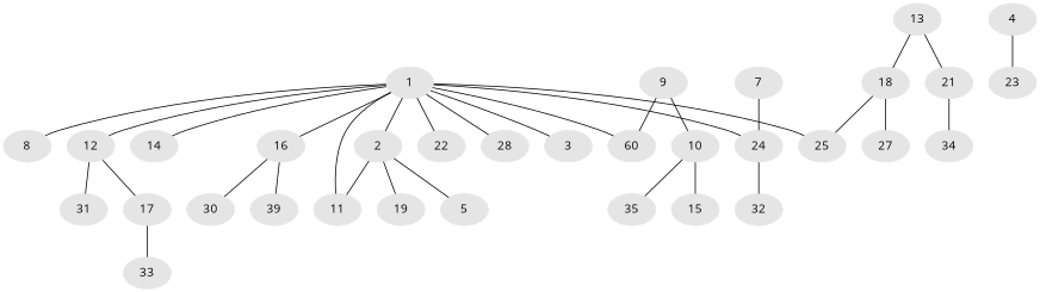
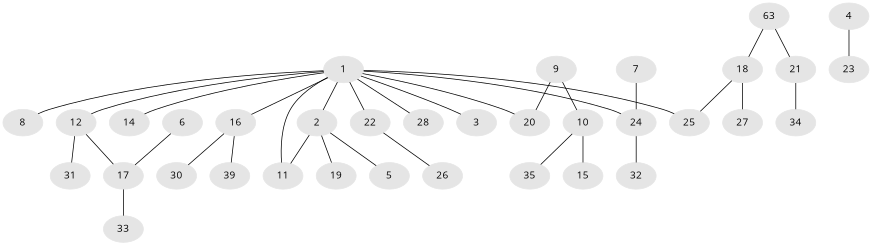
  graph {
    fontname="Open Sans"
    node [color=gray90 fontname="Open Sans" style=filled]
    edge [fontname="Open Sans" weight=1.0]
    1
    2
    3
    8
    12
    14
    16
-   20 [label=60]
+   20
    22
    24
    25
    28
    11
    5
    19
    17
    31
    n18 [label=39]
    30
+   26
    32
    4
    23
+   6
    33
    7
    9
    10
    15
    35
-   13
+   13 [label=63]
    18
    21
    27
    34
    1 -- 2
    1 -- 3
    1 -- 8
    1 -- 12
    1 -- 14
    1 -- 16
    1 -- 20
    1 -- 22
    1 -- 24
    1 -- 25
    1 -- 28
    1 -- 11
    2 -- 11
    2 -- 5
    2 -- 19
    12 -- 17
    12 -- 31
    16 -- n18
    16 -- 30
+   22 -- 26
    24 -- 32
    17 -- 33
    4 -- 23
+   6 -- 17
    7 -- 24
    9 -- 20
    9 -- 10
    10 -- 15
    10 -- 35
    13 -- 18
    13 -- 21
    18 -- 25
    18 -- 27
    21 -- 34
  }
